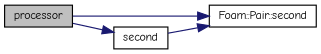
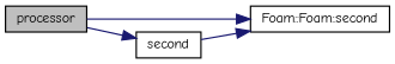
  digraph {
    fontname="Comic Neue"
    rankdir=LR
    node [color=black fontname="Comic Neue" fontsize=10 shape=record]
    edge [color=midnightblue fontname="Comic Neue" fontsize=10 labelfontname=Helvetica labelfontsize=10 style=solid]
    n1 [fillcolor=grey75 fontcolor=black height=0.2 label=processor style=filled width=0.4]
-   n2 [height=0.2 label="Foam::Pair::second" width=0.4]
+   n2 [height=0.2 label="Foam::Foam::second" width=0.4]
    n3 [height=0.2 label=second width=0.4]
    n1 -> n2
    n1 -> n3
    n3 -> n2
  }
